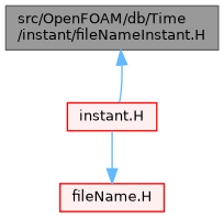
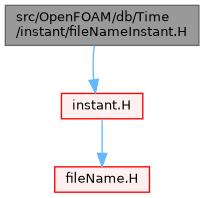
  digraph {
    fontname="DejaVu Sans"
    node [color=red fillcolor="#FFF0F0" fontname="DejaVu Sans" fontsize=10 shape=box style=filled]
    edge [color=steelblue1 fontname="DejaVu Sans" fontsize=10 labelfontname=Helvetica labelfontsize=10 style=solid]
    n1 [color=gray40 fillcolor=grey60 fontcolor=black height=0.2 label="src/OpenFOAM/db/Time\l/instant/fileNameInstant.H" width=0.4]
    n2 [height=0.2 label="instant.H" width=0.4]
    n3 [height=0.2 label="fileName.H" width=0.4]
-   n2 -> n1
+   n1 -> n2
    n2 -> n3
  }
